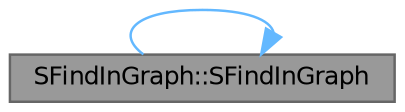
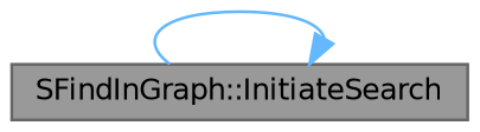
  digraph {
    rankdir=LR
-   n1 [color=gray40 fillcolor=grey60 fontcolor=black fontname=Helvetica fontsize=10 height=0.2 label="SFindInGraph::SFindInGraph" shape=box style=filled width=0.4]
+   n1 [color=gray40 fillcolor=grey60 fontcolor=black fontname=Helvetica fontsize=10 height=0.2 label="SFindInGraph::InitiateSearch" shape=box style=filled width=0.4]
    n1 -> n1 [color=steelblue1 fontname=Helvetica fontsize=10 labelfontname=Helvetica labelfontsize=10 style=solid]
  }
